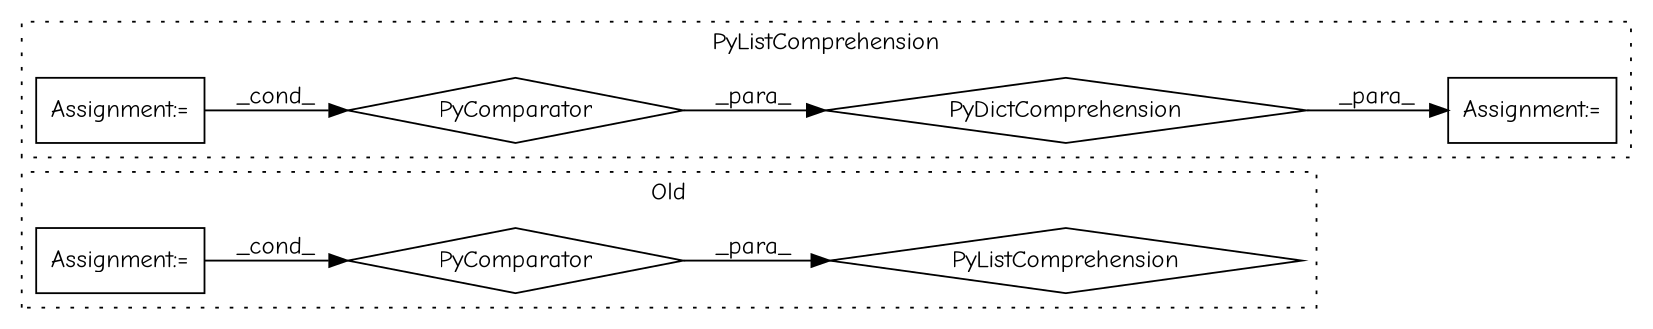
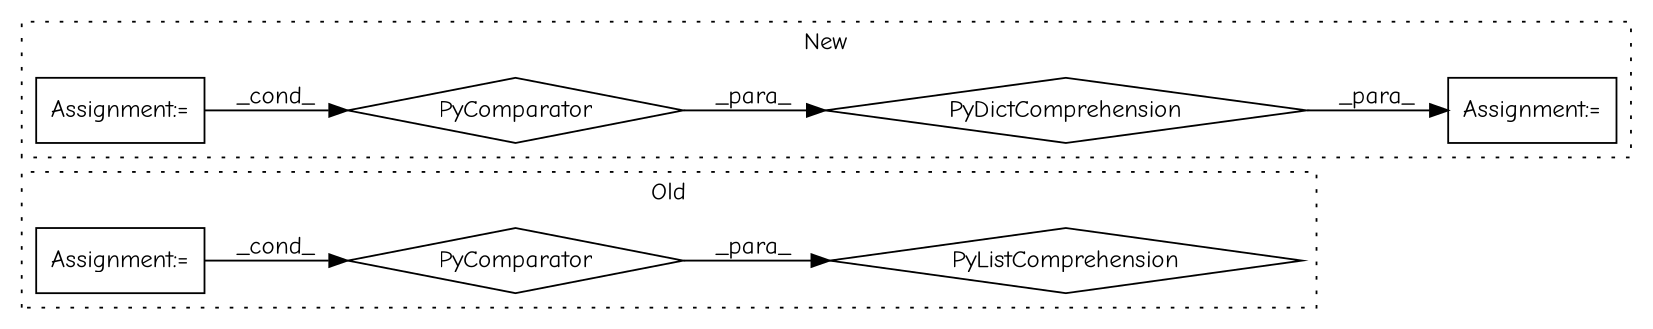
  digraph {
    rankdir=LR
    fontname="Comic Neue"
    node [a=7 l=40 s=5251 shape=diamond fontname="Comic Neue"]
    edge [fontname="Comic Neue"]
    n1 [a=113 label=PyComparator]
    n2 [label="Assignment:=" shape=box]
    n3 [a=109 l=140 label=PyListComprehension s=5159]
    n4 [a=110 l=125 label=PyDictComprehension s=5168]
    n5 [a=113 l=34 label=PyComparator]
    n6 [l=25 label="Assignment:=" s=4424 shape=box]
    n7 [l=14 label="Assignment:=" s=5154 shape=box]
    subgraph cluster_1 {
      label=Old
      style=dotted
      n1
      n2
      n3
    }
    subgraph cluster_2 {
-     label=PyListComprehension
+     label=New
      style=dotted
      n4
      n5
      n6
      n7
    }
    n1 -> n3 [label=_para_]
    n2 -> n1 [label=_cond_]
    n4 -> n7 [label=_para_]
    n5 -> n4 [label=_para_]
    n6 -> n5 [label=_cond_]
  }
